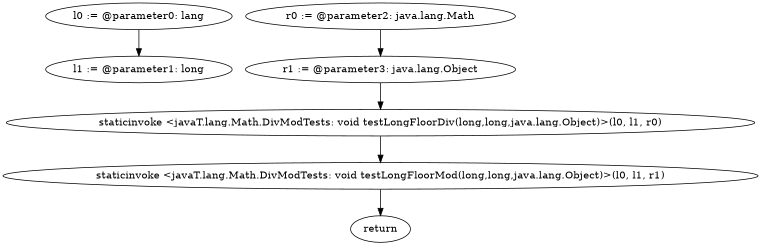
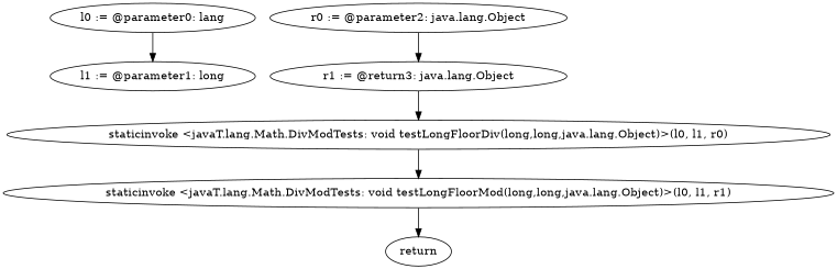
  digraph {
    n1 [label="l0 := @parameter0: lang"]
    "l1 := @parameter1: long"
-   "r0 := @parameter2: java.lang.Object" [label="r0 := @parameter2: java.lang.Math"]
-   "r1 := @parameter3: java.lang.Object"
+   "r0 := @parameter2: java.lang.Object"
+   "r1 := @parameter3: java.lang.Object" [label="r1 := @return3: java.lang.Object"]
    "staticinvoke <javaT.lang.Math.DivModTests: void testLongFloorDiv(long,long,java.lang.Object)>(l0, l1, r0)"
    "staticinvoke <javaT.lang.Math.DivModTests: void testLongFloorMod(long,long,java.lang.Object)>(l0, l1, r1)"
    return
    n1 -> "l1 := @parameter1: long"
    "r0 := @parameter2: java.lang.Object" -> "r1 := @parameter3: java.lang.Object"
    "r1 := @parameter3: java.lang.Object" -> "staticinvoke <javaT.lang.Math.DivModTests: void testLongFloorDiv(long,long,java.lang.Object)>(l0, l1, r0)"
    "staticinvoke <javaT.lang.Math.DivModTests: void testLongFloorDiv(long,long,java.lang.Object)>(l0, l1, r0)" -> "staticinvoke <javaT.lang.Math.DivModTests: void testLongFloorMod(long,long,java.lang.Object)>(l0, l1, r1)"
    "staticinvoke <javaT.lang.Math.DivModTests: void testLongFloorMod(long,long,java.lang.Object)>(l0, l1, r1)" -> return
  }
